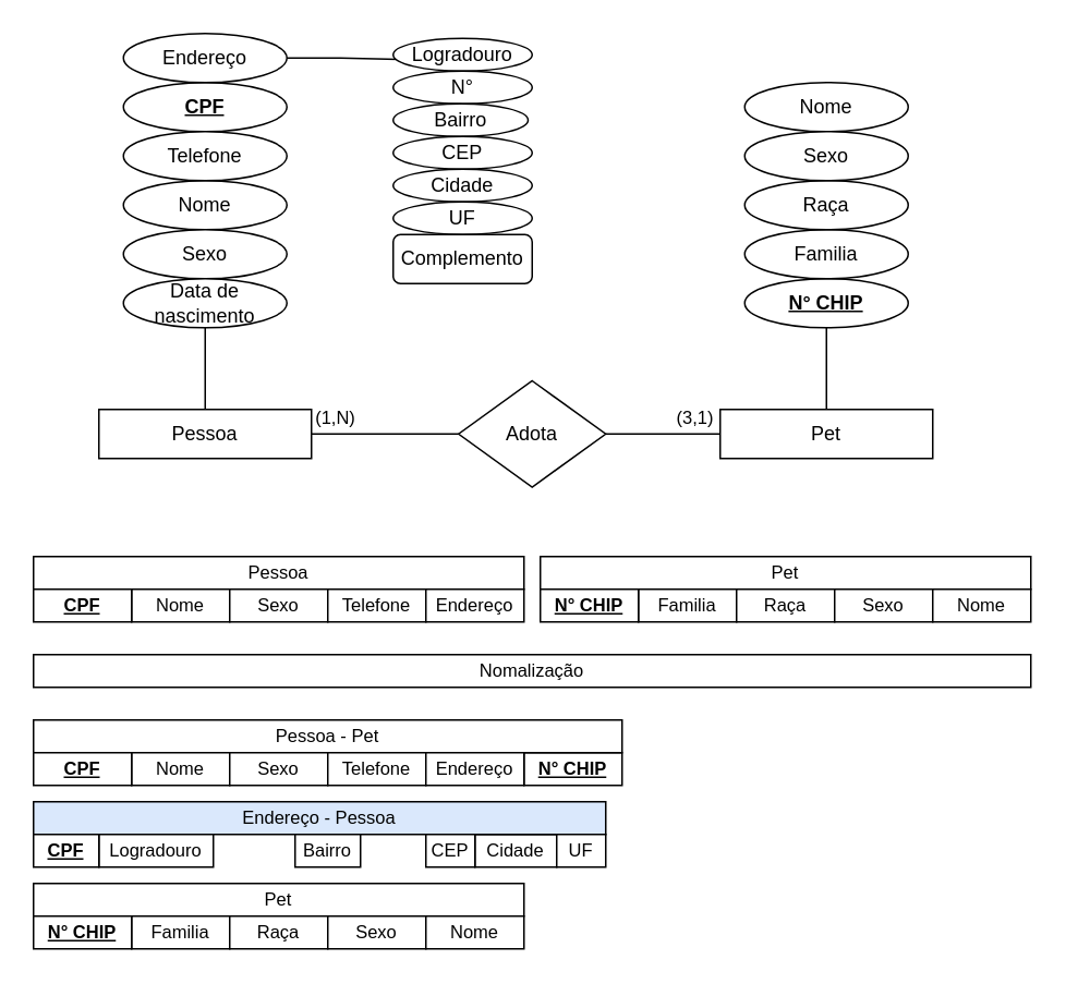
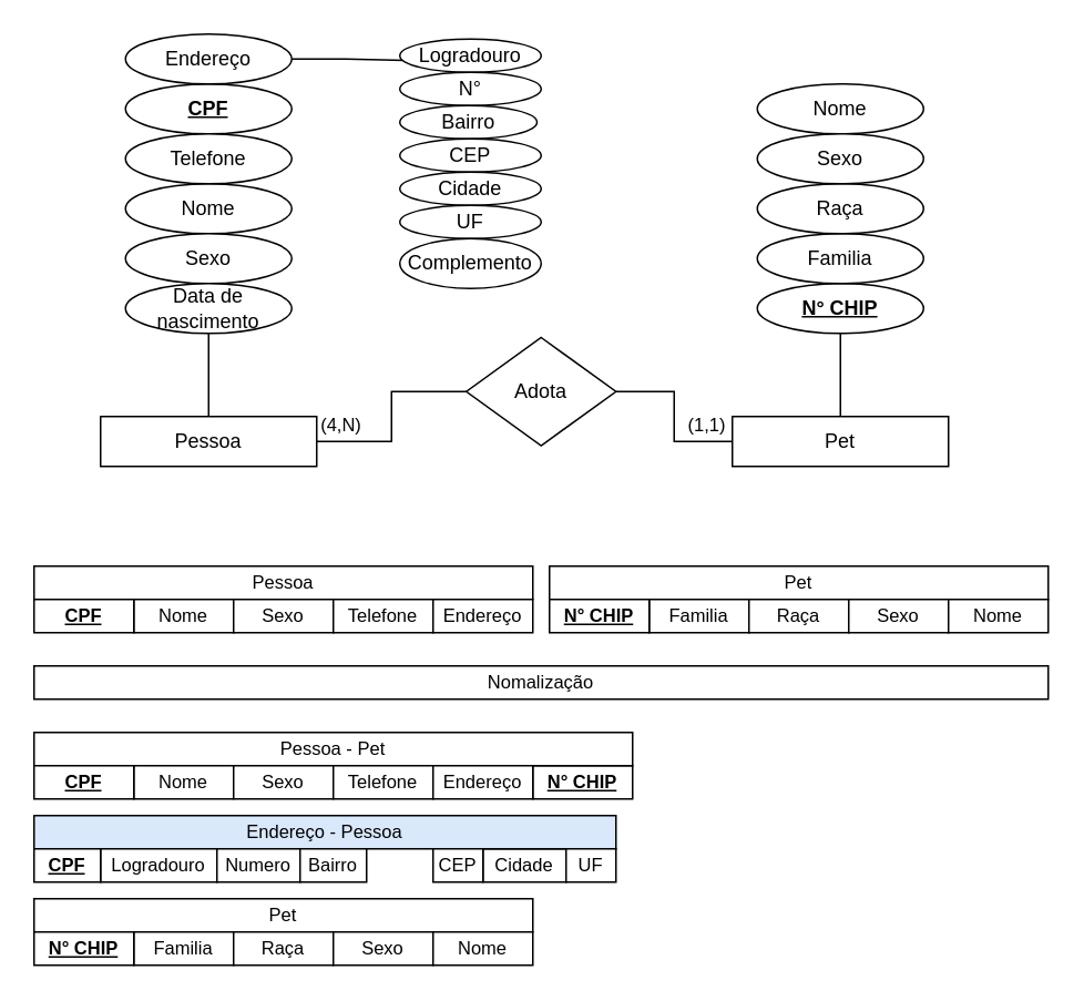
  <mxCell id="0" />
  <mxCell id="1" parent="0" />
  <mxCell id="2" value="" style="edgeStyle=orthogonalEdgeStyle;rounded=0;orthogonalLoop=1;jettySize=auto;html=1;endArrow=none;endFill=0;" edge="1" parent="1" source="3" target="30"><mxGeometry relative="1" as="geometry" /></mxCell>
  <mxCell id="3" value="Pessoa" style="rounded=0;whiteSpace=wrap;html=1;" vertex="1" parent="1"><mxGeometry x="60" y="250" width="130" height="30" as="geometry" /></mxCell>
  <mxCell id="4" value="" style="edgeStyle=orthogonalEdgeStyle;rounded=0;orthogonalLoop=1;jettySize=auto;html=1;endArrow=none;endFill=0;" edge="1" parent="1" source="5" target="6"><mxGeometry relative="1" as="geometry" /></mxCell>
  <mxCell id="5" value="Pet" style="rounded=0;whiteSpace=wrap;html=1;" vertex="1" parent="1"><mxGeometry x="440" y="250" width="130" height="30" as="geometry" /></mxCell>
  <mxCell id="6" value="&lt;b&gt;&lt;u&gt;N° CHIP&lt;/u&gt;&lt;/b&gt;" style="ellipse;whiteSpace=wrap;html=1;" vertex="1" parent="1"><mxGeometry x="455" y="170" width="100" height="30" as="geometry" /></mxCell>
  <mxCell id="7" value="Familia" style="ellipse;whiteSpace=wrap;html=1;" vertex="1" parent="1"><mxGeometry x="455" y="140" width="100" height="30" as="geometry" /></mxCell>
  <mxCell id="8" value="Raça" style="ellipse;whiteSpace=wrap;html=1;" vertex="1" parent="1"><mxGeometry x="455" y="110" width="100" height="30" as="geometry" /></mxCell>
  <mxCell id="9" value="Nome" style="ellipse;whiteSpace=wrap;html=1;" vertex="1" parent="1"><mxGeometry x="455" y="50" width="100" height="30" as="geometry" /></mxCell>
  <mxCell id="10" value="Sexo" style="ellipse;whiteSpace=wrap;html=1;" vertex="1" parent="1"><mxGeometry x="455" y="80" width="100" height="30" as="geometry" /></mxCell>
  <mxCell id="11" value="" style="edgeStyle=orthogonalEdgeStyle;rounded=0;orthogonalLoop=1;jettySize=auto;html=1;endArrow=none;endFill=0;" edge="1" parent="1" source="13" target="5"><mxGeometry relative="1" as="geometry" /></mxCell>
  <mxCell id="12" value="" style="edgeStyle=orthogonalEdgeStyle;rounded=0;orthogonalLoop=1;jettySize=auto;html=1;endArrow=none;endFill=0;" edge="1" parent="1" source="13" target="3"><mxGeometry relative="1" as="geometry" /></mxCell>
- <mxCell id="13" value="Adota" style="rhombus;whiteSpace=wrap;html=1;" vertex="1" parent="1"><mxGeometry x="280" y="232.5" width="90" height="65" as="geometry" /></mxCell>
- <mxCell id="14" value="&lt;font style=&quot;font-size: 11px;&quot;&gt;(1,N)&lt;/font&gt;" style="text;html=1;strokeColor=none;fillColor=none;align=center;verticalAlign=middle;whiteSpace=wrap;rounded=0;" vertex="1" parent="1"><mxGeometry x="175" y="240" width="60" height="30" as="geometry" /></mxCell>
- <mxCell id="15" value="&lt;font style=&quot;font-size: 11px;&quot;&gt;(3,1)&lt;/font&gt;" style="text;html=1;strokeColor=none;fillColor=none;align=center;verticalAlign=middle;whiteSpace=wrap;rounded=0;" vertex="1" parent="1"><mxGeometry x="395" y="240" width="60" height="30" as="geometry" /></mxCell>
+ <mxCell id="13" value="Adota" style="rhombus;whiteSpace=wrap;html=1;" vertex="1" parent="1"><mxGeometry x="280" y="202.5" width="90" height="65" as="geometry" /></mxCell>
+ <mxCell id="14" value="&lt;font style=&quot;font-size: 11px;&quot;&gt;(4,N)&lt;/font&gt;" style="text;html=1;strokeColor=none;fillColor=none;align=center;verticalAlign=middle;whiteSpace=wrap;rounded=0;" vertex="1" parent="1"><mxGeometry x="175" y="240" width="60" height="30" as="geometry" /></mxCell>
+ <mxCell id="15" value="&lt;font style=&quot;font-size: 11px;&quot;&gt;(1,1)&lt;/font&gt;" style="text;html=1;strokeColor=none;fillColor=none;align=center;verticalAlign=middle;whiteSpace=wrap;rounded=0;" vertex="1" parent="1"><mxGeometry x="395" y="240" width="60" height="30" as="geometry" /></mxCell>
  <mxCell id="16" style="edgeStyle=orthogonalEdgeStyle;rounded=0;orthogonalLoop=1;jettySize=auto;html=1;entryX=0.04;entryY=0.64;entryDx=0;entryDy=0;entryPerimeter=0;fontSize=11;endArrow=none;endFill=0;" edge="1" parent="1" source="32" target="18"><mxGeometry relative="1" as="geometry" /></mxCell>
  <mxCell id="17" value="" style="group" vertex="1" connectable="0" parent="1"><mxGeometry x="240" y="23" width="85" height="150" as="geometry" /></mxCell>
  <mxCell id="18" value="Logradouro" style="ellipse;whiteSpace=wrap;html=1;container=0;" vertex="1" parent="17"><mxGeometry width="85" height="20" as="geometry" /></mxCell>
  <mxCell id="19" value="N°" style="ellipse;whiteSpace=wrap;html=1;container=0;" vertex="1" parent="17"><mxGeometry y="20" width="85" height="20" as="geometry" /></mxCell>
  <mxCell id="20" value="Bairro" style="ellipse;whiteSpace=wrap;html=1;container=0;" vertex="1" parent="17"><mxGeometry y="40" width="82.5" height="20" as="geometry" /></mxCell>
  <mxCell id="21" value="CEP" style="ellipse;whiteSpace=wrap;html=1;container=0;" vertex="1" parent="17"><mxGeometry y="60" width="85" height="20" as="geometry" /></mxCell>
  <mxCell id="22" value="Cidade" style="ellipse;whiteSpace=wrap;html=1;container=0;" vertex="1" parent="17"><mxGeometry y="80" width="85" height="20" as="geometry" /></mxCell>
  <mxCell id="23" value="UF" style="ellipse;whiteSpace=wrap;html=1;container=0;" vertex="1" parent="17"><mxGeometry y="100" width="85" height="20" as="geometry" /></mxCell>
- <mxCell id="24" value="Complemento" style="whiteSpace=wrap;html=1;container=0;rounded=1;" vertex="1" parent="17"><mxGeometry y="120" width="85" height="30" as="geometry" /></mxCell>
+ <mxCell id="24" value="Complemento" style="ellipse;whiteSpace=wrap;html=1;container=0;" vertex="1" parent="17"><mxGeometry y="120" width="85" height="30" as="geometry" /></mxCell>
  <mxCell id="25" value="" style="group" vertex="1" connectable="0" parent="1"><mxGeometry x="75" y="20" width="100" height="180" as="geometry" /></mxCell>
  <mxCell id="26" value="" style="group" vertex="1" connectable="0" parent="25"><mxGeometry y="30" width="100" height="150" as="geometry" /></mxCell>
  <mxCell id="27" value="Nome" style="ellipse;whiteSpace=wrap;html=1;" vertex="1" parent="26"><mxGeometry y="60" width="100" height="30" as="geometry" /></mxCell>
  <mxCell id="28" value="&lt;b&gt;&lt;u&gt;CPF&lt;/u&gt;&lt;/b&gt;" style="ellipse;whiteSpace=wrap;html=1;" vertex="1" parent="26"><mxGeometry width="100" height="30" as="geometry" /></mxCell>
  <mxCell id="29" value="Sexo" style="ellipse;whiteSpace=wrap;html=1;" vertex="1" parent="26"><mxGeometry y="90" width="100" height="30" as="geometry" /></mxCell>
  <mxCell id="30" value="Data de nascimento" style="ellipse;whiteSpace=wrap;html=1;" vertex="1" parent="26"><mxGeometry y="120" width="100" height="30" as="geometry" /></mxCell>
  <mxCell id="31" value="Telefone" style="ellipse;whiteSpace=wrap;html=1;" vertex="1" parent="26"><mxGeometry y="30" width="100" height="30" as="geometry" /></mxCell>
  <mxCell id="32" value="Endereço" style="ellipse;whiteSpace=wrap;html=1;" vertex="1" parent="25"><mxGeometry width="100" height="30" as="geometry" /></mxCell>
  <mxCell id="33" value="" style="group" vertex="1" connectable="0" parent="1"><mxGeometry x="20" y="340" width="300" height="40" as="geometry" /></mxCell>
  <mxCell id="34" value="Pessoa" style="rounded=0;whiteSpace=wrap;html=1;fontSize=11;" vertex="1" parent="33"><mxGeometry width="300" height="20" as="geometry" /></mxCell>
  <mxCell id="35" value="Nome" style="rounded=0;whiteSpace=wrap;html=1;fontSize=11;" vertex="1" parent="33"><mxGeometry x="60" y="20" width="60" height="20" as="geometry" /></mxCell>
  <mxCell id="36" value="&lt;b&gt;&lt;u&gt;CPF&lt;/u&gt;&lt;/b&gt;" style="rounded=0;whiteSpace=wrap;html=1;fontSize=11;" vertex="1" parent="33"><mxGeometry y="20" width="60" height="20" as="geometry" /></mxCell>
  <mxCell id="37" value="Sexo" style="rounded=0;whiteSpace=wrap;html=1;fontSize=11;" vertex="1" parent="33"><mxGeometry x="120" y="20" width="60" height="20" as="geometry" /></mxCell>
  <mxCell id="38" value="Telefone" style="rounded=0;whiteSpace=wrap;html=1;fontSize=11;" vertex="1" parent="33"><mxGeometry x="180" y="20" width="60" height="20" as="geometry" /></mxCell>
  <mxCell id="39" value="Endereço" style="rounded=0;whiteSpace=wrap;html=1;fontSize=11;" vertex="1" parent="33"><mxGeometry x="240" y="20" width="60" height="20" as="geometry" /></mxCell>
  <mxCell id="40" value="" style="group" vertex="1" connectable="0" parent="1"><mxGeometry x="330" y="340" width="300" height="40" as="geometry" /></mxCell>
  <mxCell id="41" value="Pet" style="rounded=0;whiteSpace=wrap;html=1;fontSize=11;" vertex="1" parent="40"><mxGeometry width="300" height="20" as="geometry" /></mxCell>
  <mxCell id="42" value="Familia" style="rounded=0;whiteSpace=wrap;html=1;fontSize=11;" vertex="1" parent="40"><mxGeometry x="60" y="20" width="60" height="20" as="geometry" /></mxCell>
  <mxCell id="43" value="&lt;b&gt;&lt;u&gt;N° CHIP&lt;/u&gt;&lt;/b&gt;" style="rounded=0;whiteSpace=wrap;html=1;fontSize=11;" vertex="1" parent="40"><mxGeometry y="20" width="60" height="20" as="geometry" /></mxCell>
  <mxCell id="44" value="Raça" style="rounded=0;whiteSpace=wrap;html=1;fontSize=11;" vertex="1" parent="40"><mxGeometry x="120" y="20" width="60" height="20" as="geometry" /></mxCell>
  <mxCell id="45" value="Sexo" style="rounded=0;whiteSpace=wrap;html=1;fontSize=11;" vertex="1" parent="40"><mxGeometry x="180" y="20" width="60" height="20" as="geometry" /></mxCell>
  <mxCell id="46" value="Nome" style="rounded=0;whiteSpace=wrap;html=1;fontSize=11;" vertex="1" parent="40"><mxGeometry x="240" y="20" width="60" height="20" as="geometry" /></mxCell>
  <mxCell id="47" value="Nomalização" style="rounded=0;whiteSpace=wrap;html=1;fontSize=11;" vertex="1" parent="1"><mxGeometry x="20" y="400" width="610" height="20" as="geometry" /></mxCell>
  <mxCell id="48" value="" style="group" vertex="1" connectable="0" parent="1"><mxGeometry x="20" y="440" width="360" height="40" as="geometry" /></mxCell>
  <mxCell id="49" value="&lt;b&gt;&lt;u&gt;N° CHIP&lt;/u&gt;&lt;/b&gt;" style="rounded=0;whiteSpace=wrap;html=1;fontSize=11;" vertex="1" parent="48"><mxGeometry x="300" y="20" width="60" height="20" as="geometry" /></mxCell>
  <mxCell id="50" value="Pessoa - Pet" style="rounded=0;whiteSpace=wrap;html=1;fontSize=11;" vertex="1" parent="48"><mxGeometry width="360" height="20" as="geometry" /></mxCell>
  <mxCell id="51" value="Nome" style="rounded=0;whiteSpace=wrap;html=1;fontSize=11;" vertex="1" parent="48"><mxGeometry x="60" y="20" width="60" height="20" as="geometry" /></mxCell>
  <mxCell id="52" value="&lt;b&gt;&lt;u&gt;CPF&lt;/u&gt;&lt;/b&gt;" style="rounded=0;whiteSpace=wrap;html=1;fontSize=11;" vertex="1" parent="48"><mxGeometry y="20" width="60" height="20" as="geometry" /></mxCell>
  <mxCell id="53" value="Sexo" style="rounded=0;whiteSpace=wrap;html=1;fontSize=11;" vertex="1" parent="48"><mxGeometry x="120" y="20" width="60" height="20" as="geometry" /></mxCell>
  <mxCell id="54" value="Telefone" style="rounded=0;whiteSpace=wrap;html=1;fontSize=11;" vertex="1" parent="48"><mxGeometry x="180" y="20" width="60" height="20" as="geometry" /></mxCell>
  <mxCell id="55" value="Endereço" style="rounded=0;whiteSpace=wrap;html=1;fontSize=11;" vertex="1" parent="48"><mxGeometry x="240" y="20" width="60" height="20" as="geometry" /></mxCell>
  <mxCell id="56" value="" style="group" vertex="1" connectable="0" parent="1"><mxGeometry x="20" y="490" width="350" height="40" as="geometry" /></mxCell>
  <mxCell id="57" value="Cidade" style="rounded=0;whiteSpace=wrap;html=1;fontSize=11;" vertex="1" parent="56"><mxGeometry x="270" y="20" width="50" height="20" as="geometry" /></mxCell>
  <mxCell id="58" value="Endereço - Pessoa" style="rounded=0;whiteSpace=wrap;html=1;fontSize=11;container=0;fillColor=#dae8fc;" vertex="1" parent="56"><mxGeometry width="350" height="20" as="geometry" /></mxCell>
  <mxCell id="59" value="Logradouro" style="rounded=0;whiteSpace=wrap;html=1;fontSize=11;container=0;" vertex="1" parent="56"><mxGeometry x="40" y="20" width="70" height="20" as="geometry" /></mxCell>
  <mxCell id="60" value="&lt;b&gt;&lt;u&gt;CPF&lt;/u&gt;&lt;/b&gt;" style="rounded=0;whiteSpace=wrap;html=1;fontSize=11;container=0;" vertex="1" parent="56"><mxGeometry y="20" width="40" height="20" as="geometry" /></mxCell>
+ <mxCell id="61" value="Numero" style="rounded=0;whiteSpace=wrap;html=1;fontSize=11;container=0;" vertex="1" parent="56"><mxGeometry x="110" y="20" width="50" height="20" as="geometry" /></mxCell>
  <mxCell id="62" value="Bairro" style="rounded=0;whiteSpace=wrap;html=1;fontSize=11;container=0;" vertex="1" parent="56"><mxGeometry x="160" y="20" width="40" height="20" as="geometry" /></mxCell>
  <mxCell id="63" value="CEP" style="rounded=0;whiteSpace=wrap;html=1;fontSize=11;container=0;" vertex="1" parent="56"><mxGeometry x="240" y="20" width="30" height="20" as="geometry" /></mxCell>
  <mxCell id="64" value="UF" style="rounded=0;whiteSpace=wrap;html=1;fontSize=11;" vertex="1" parent="56"><mxGeometry x="320" y="20" width="30" height="20" as="geometry" /></mxCell>
  <mxCell id="65" value="" style="group" vertex="1" connectable="0" parent="1"><mxGeometry x="20" y="540" width="300" height="40" as="geometry" /></mxCell>
  <mxCell id="66" value="Pet" style="rounded=0;whiteSpace=wrap;html=1;fontSize=11;" vertex="1" parent="65"><mxGeometry width="300" height="20" as="geometry" /></mxCell>
  <mxCell id="67" value="Familia" style="rounded=0;whiteSpace=wrap;html=1;fontSize=11;" vertex="1" parent="65"><mxGeometry x="60" y="20" width="60" height="20" as="geometry" /></mxCell>
  <mxCell id="68" value="&lt;b&gt;&lt;u&gt;N° CHIP&lt;/u&gt;&lt;/b&gt;" style="rounded=0;whiteSpace=wrap;html=1;fontSize=11;" vertex="1" parent="65"><mxGeometry y="20" width="60" height="20" as="geometry" /></mxCell>
  <mxCell id="69" value="Raça" style="rounded=0;whiteSpace=wrap;html=1;fontSize=11;" vertex="1" parent="65"><mxGeometry x="120" y="20" width="60" height="20" as="geometry" /></mxCell>
  <mxCell id="70" value="Sexo" style="rounded=0;whiteSpace=wrap;html=1;fontSize=11;" vertex="1" parent="65"><mxGeometry x="180" y="20" width="60" height="20" as="geometry" /></mxCell>
  <mxCell id="71" value="Nome" style="rounded=0;whiteSpace=wrap;html=1;fontSize=11;" vertex="1" parent="65"><mxGeometry x="240" y="20" width="60" height="20" as="geometry" /></mxCell>
